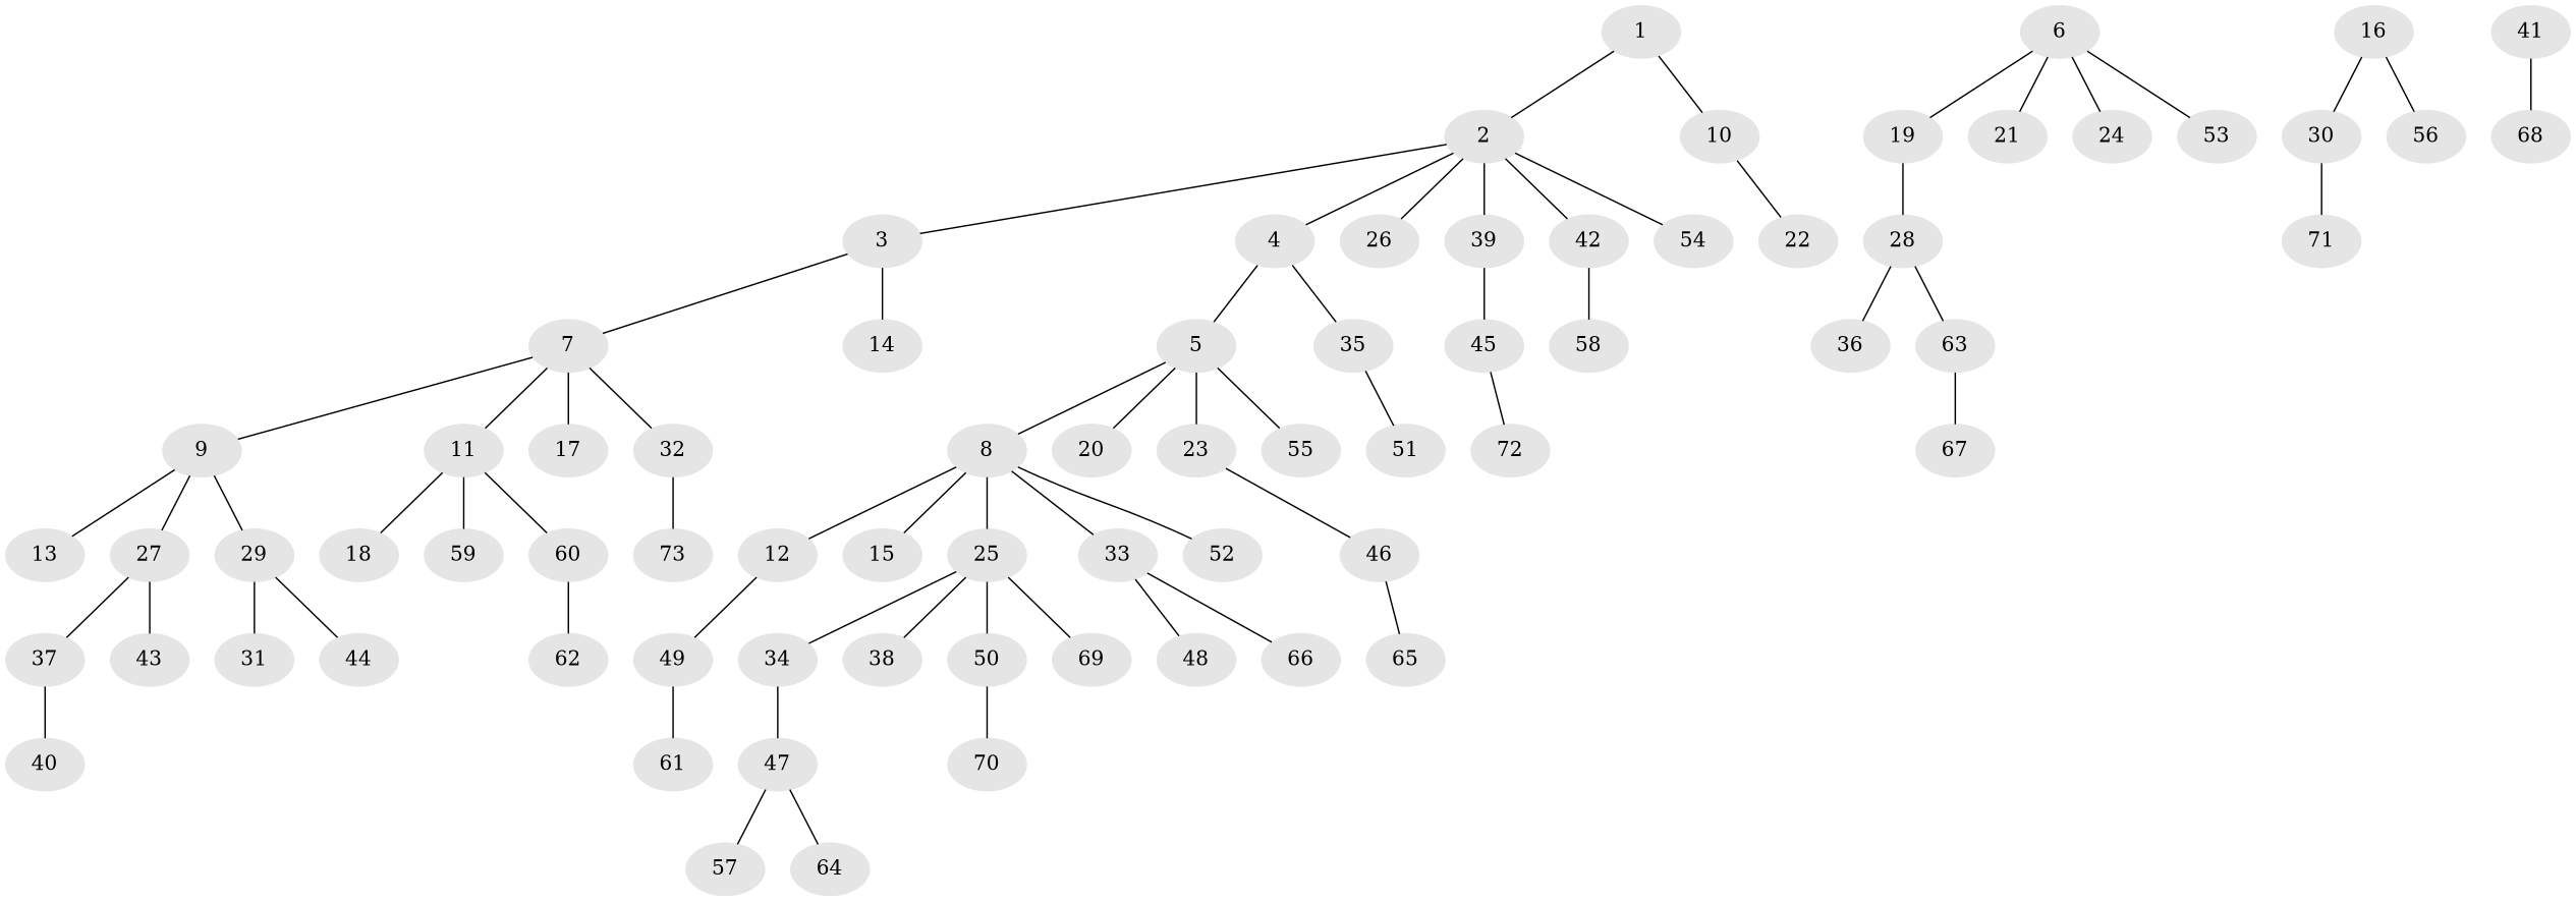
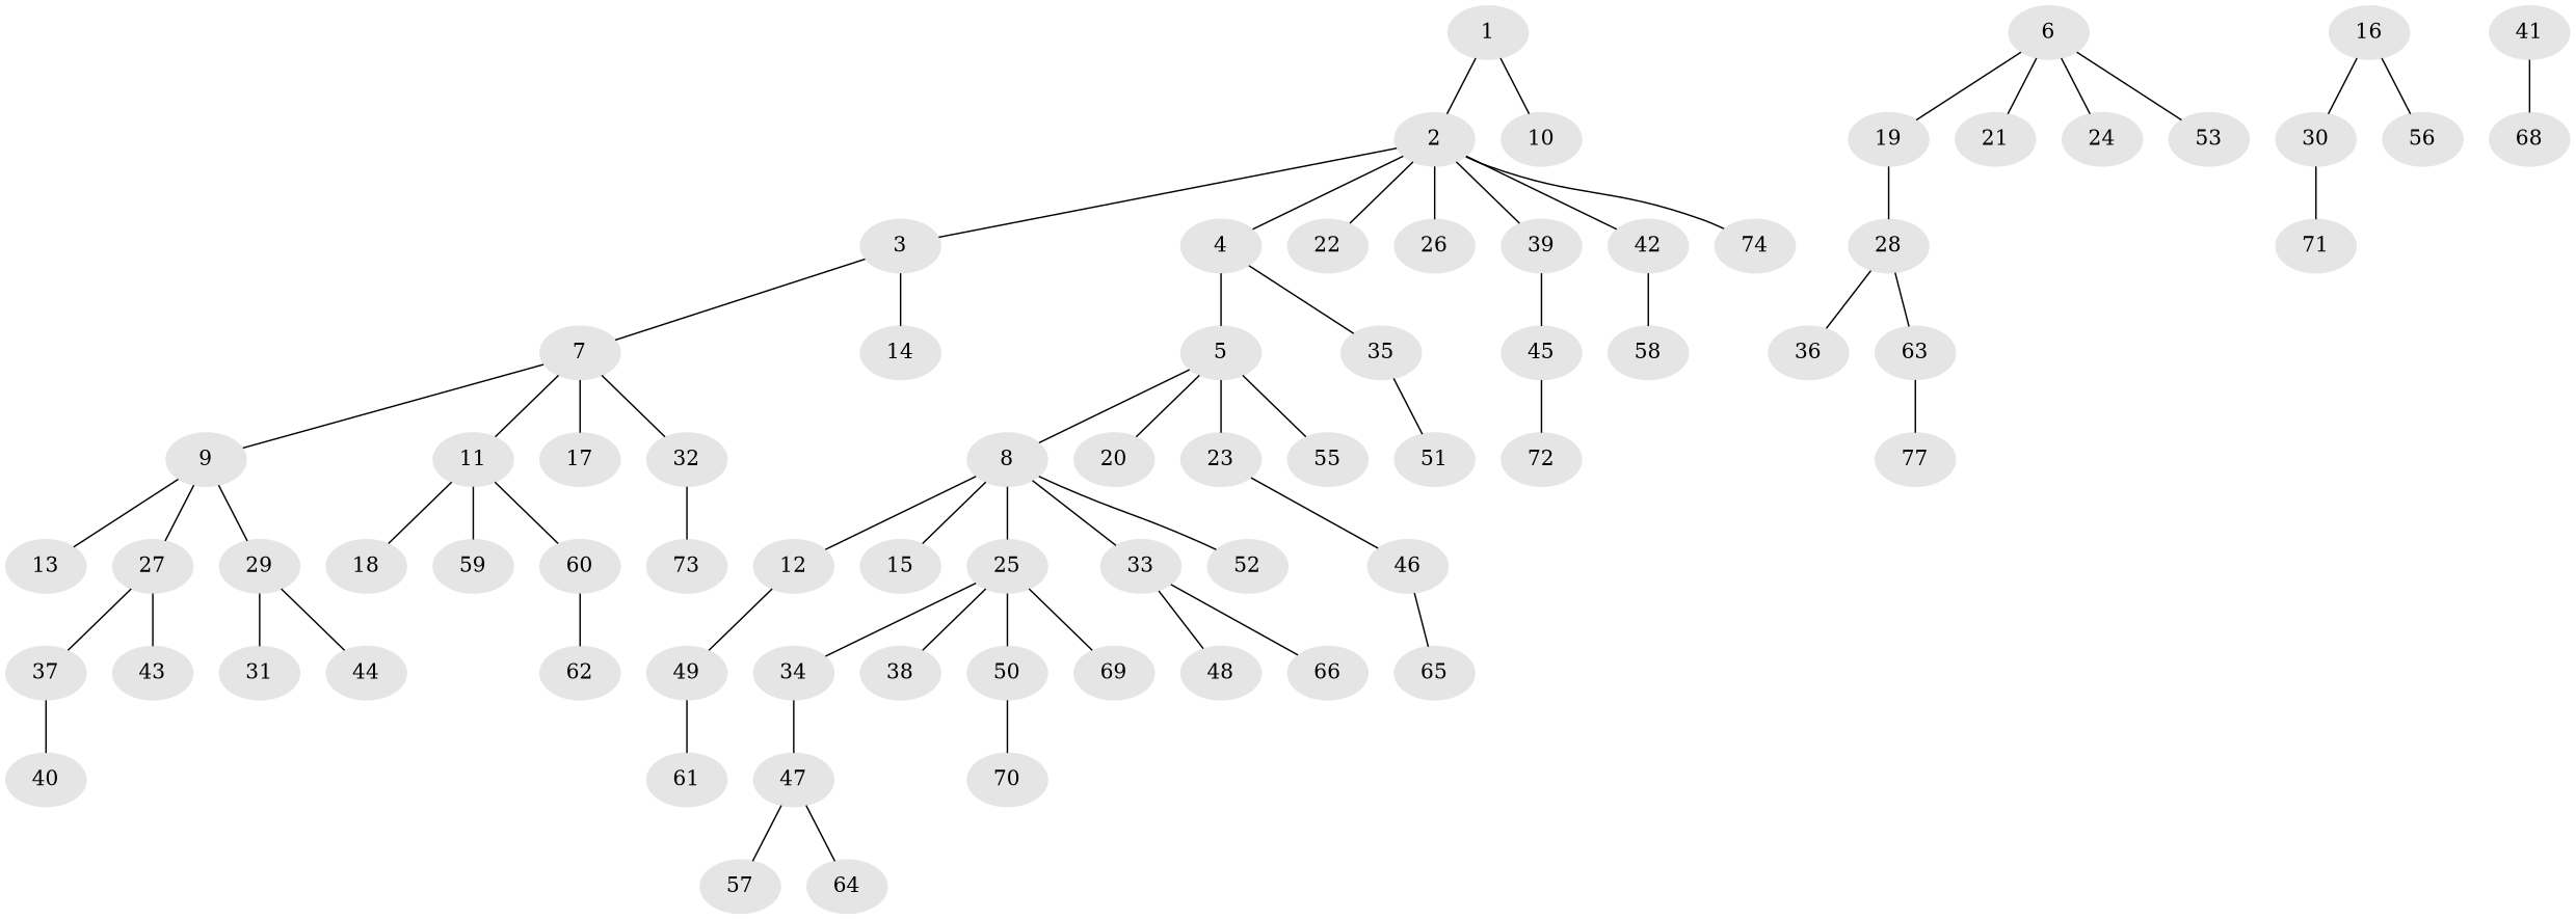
  graph {
    node [color=gray90 style=filled]
    1
    2
    10
    3
    4
    22
    26
    39
    42
-   54
+   54 [label=74]
    7
    14
    5
    35
    45
    58
    6
    19
    21
    24
    53
    9
    11
    17
    32
    8
    20
    23
    55
    51
    12
    15
    25
    33
    52
    46
    16
    30
    56
    28
    13
    27
    29
    18
    59
    60
    73
    49
    34
    38
    50
    69
    48
    66
    37
    43
    31
    44
    62
    61
    71
    36
    63
    65
    47
    70
    40
-   67
+   67 [label=77]
    41
    68
    57
    64
    72
    1 -- 2
    1 -- 10
    2 -- 3
    2 -- 4
-   10 -- 22
+   2 -- 22
    2 -- 26
    2 -- 39
    2 -- 42
    2 -- 54
    3 -- 7
    3 -- 14
    4 -- 5
    4 -- 35
    39 -- 45
    42 -- 58
    7 -- 9
    7 -- 11
    7 -- 17
    7 -- 32
    5 -- 8
    5 -- 20
    5 -- 23
    5 -- 55
    35 -- 51
    45 -- 72
    6 -- 19
    6 -- 21
    6 -- 24
    6 -- 53
    19 -- 28
    9 -- 13
    9 -- 27
    9 -- 29
    11 -- 18
    11 -- 59
    11 -- 60
    32 -- 73
    8 -- 12
    8 -- 15
    8 -- 25
    8 -- 33
    8 -- 52
    23 -- 46
    12 -- 49
    25 -- 34
    25 -- 38
    25 -- 50
    25 -- 69
    33 -- 48
    33 -- 66
    46 -- 65
    16 -- 30
    16 -- 56
    30 -- 71
    28 -- 36
    28 -- 63
    27 -- 37
    27 -- 43
    29 -- 31
    29 -- 44
    60 -- 62
    49 -- 61
    34 -- 47
    50 -- 70
    37 -- 40
    63 -- 67
    47 -- 57
    47 -- 64
    41 -- 68
  }
